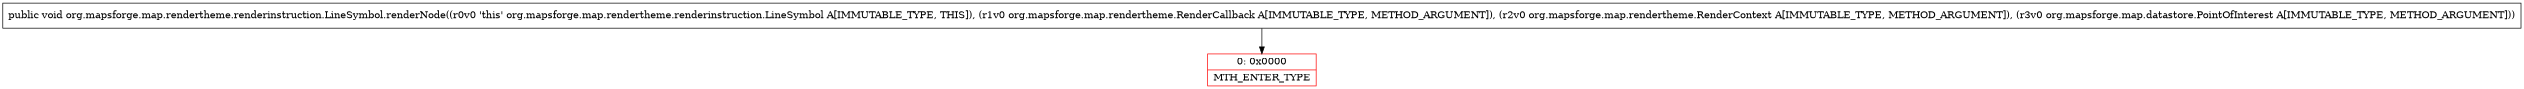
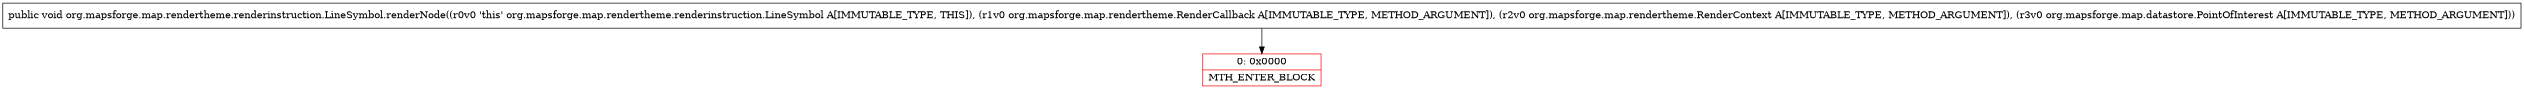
  digraph {
    node [shape=record]
-   n1 [color=red label="{0\:\ 0x0000|MTH_ENTER_TYPE\l}"]
+   n1 [color=red label="{0\:\ 0x0000|MTH_ENTER_BLOCK\l}"]
    n2 [label="{public void org.mapsforge.map.rendertheme.renderinstruction.LineSymbol.renderNode((r0v0 'this' org.mapsforge.map.rendertheme.renderinstruction.LineSymbol A[IMMUTABLE_TYPE, THIS]), (r1v0 org.mapsforge.map.rendertheme.RenderCallback A[IMMUTABLE_TYPE, METHOD_ARGUMENT]), (r2v0 org.mapsforge.map.rendertheme.RenderContext A[IMMUTABLE_TYPE, METHOD_ARGUMENT]), (r3v0 org.mapsforge.map.datastore.PointOfInterest A[IMMUTABLE_TYPE, METHOD_ARGUMENT])) }"]
    subgraph cluster_1 {
      label="R(0)"
    }
    n2 -> n1
  }
